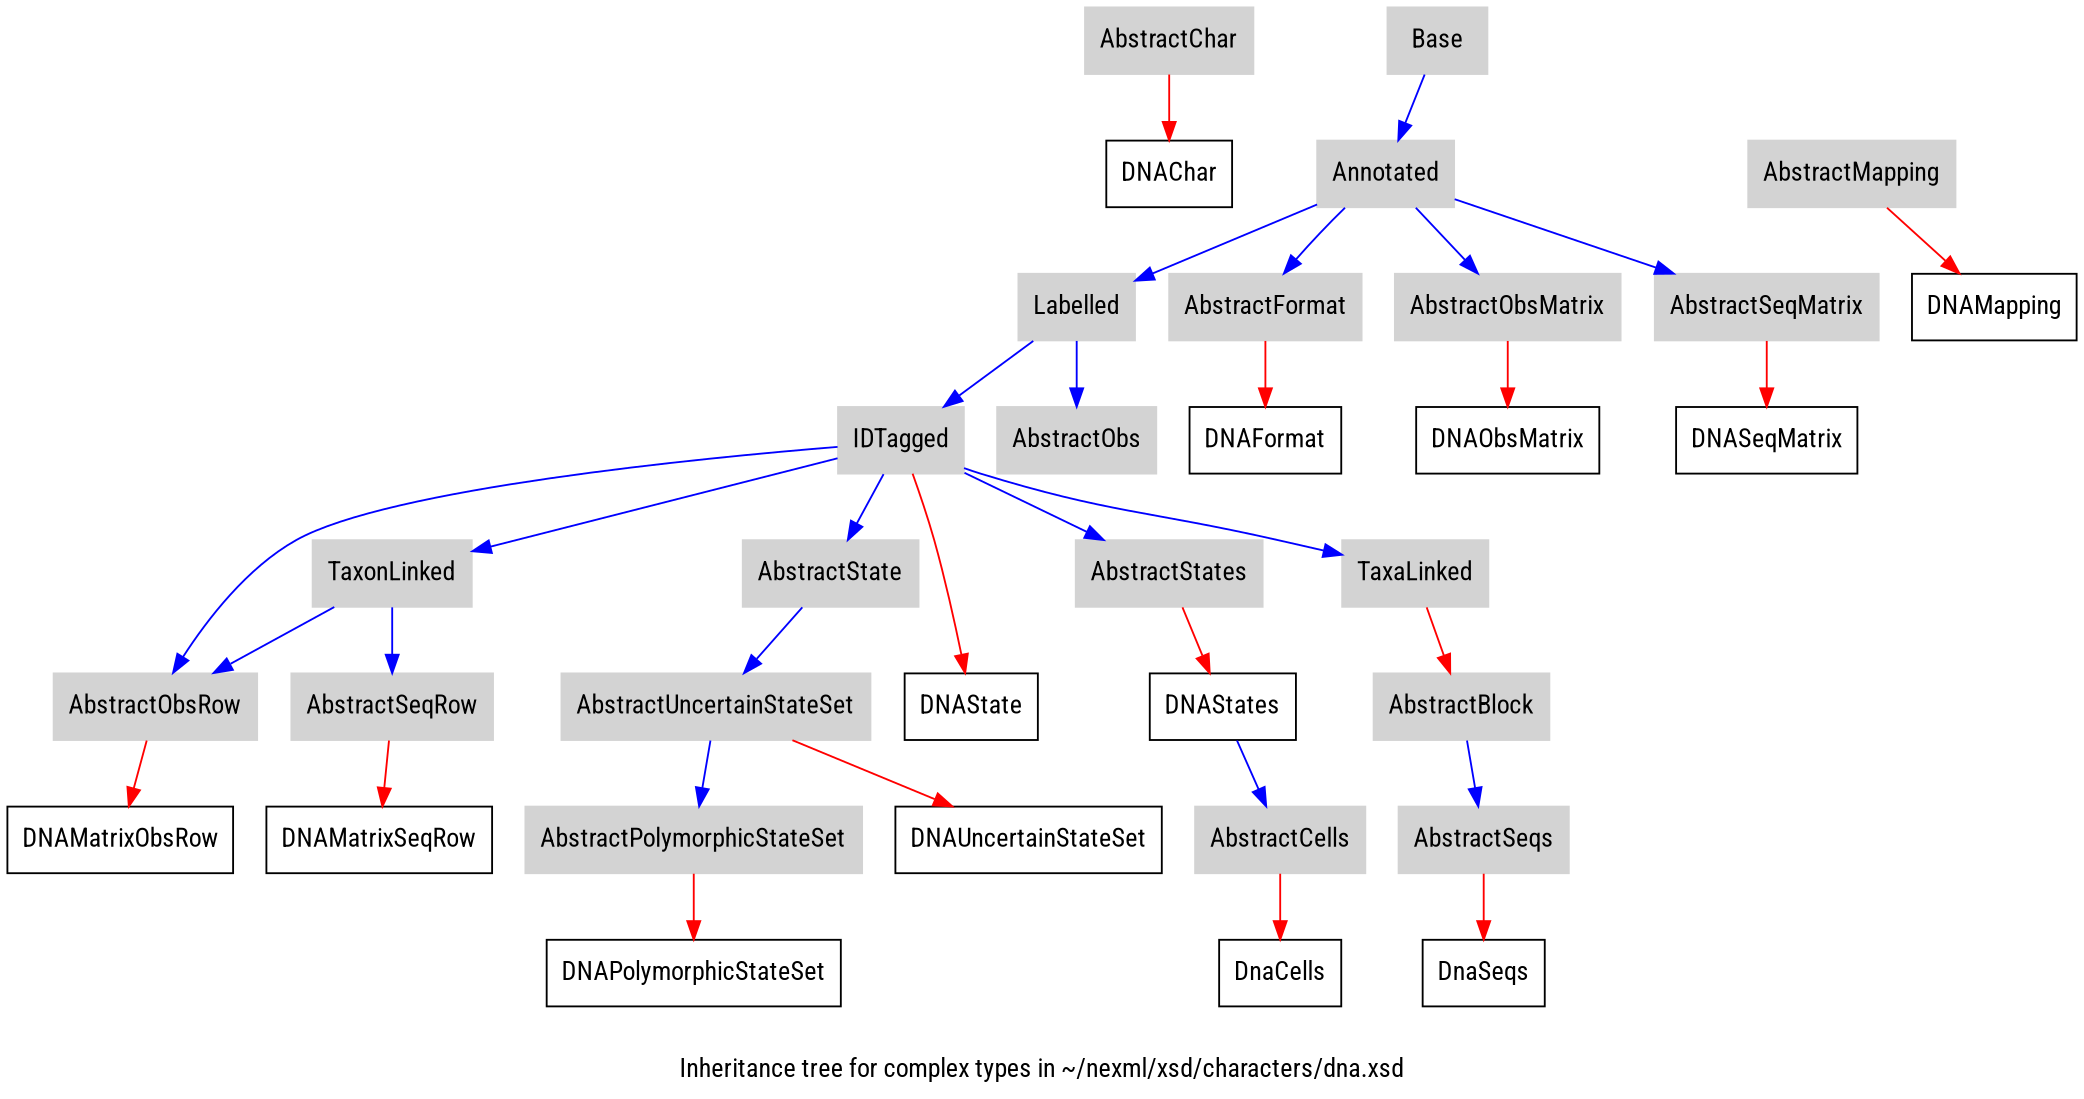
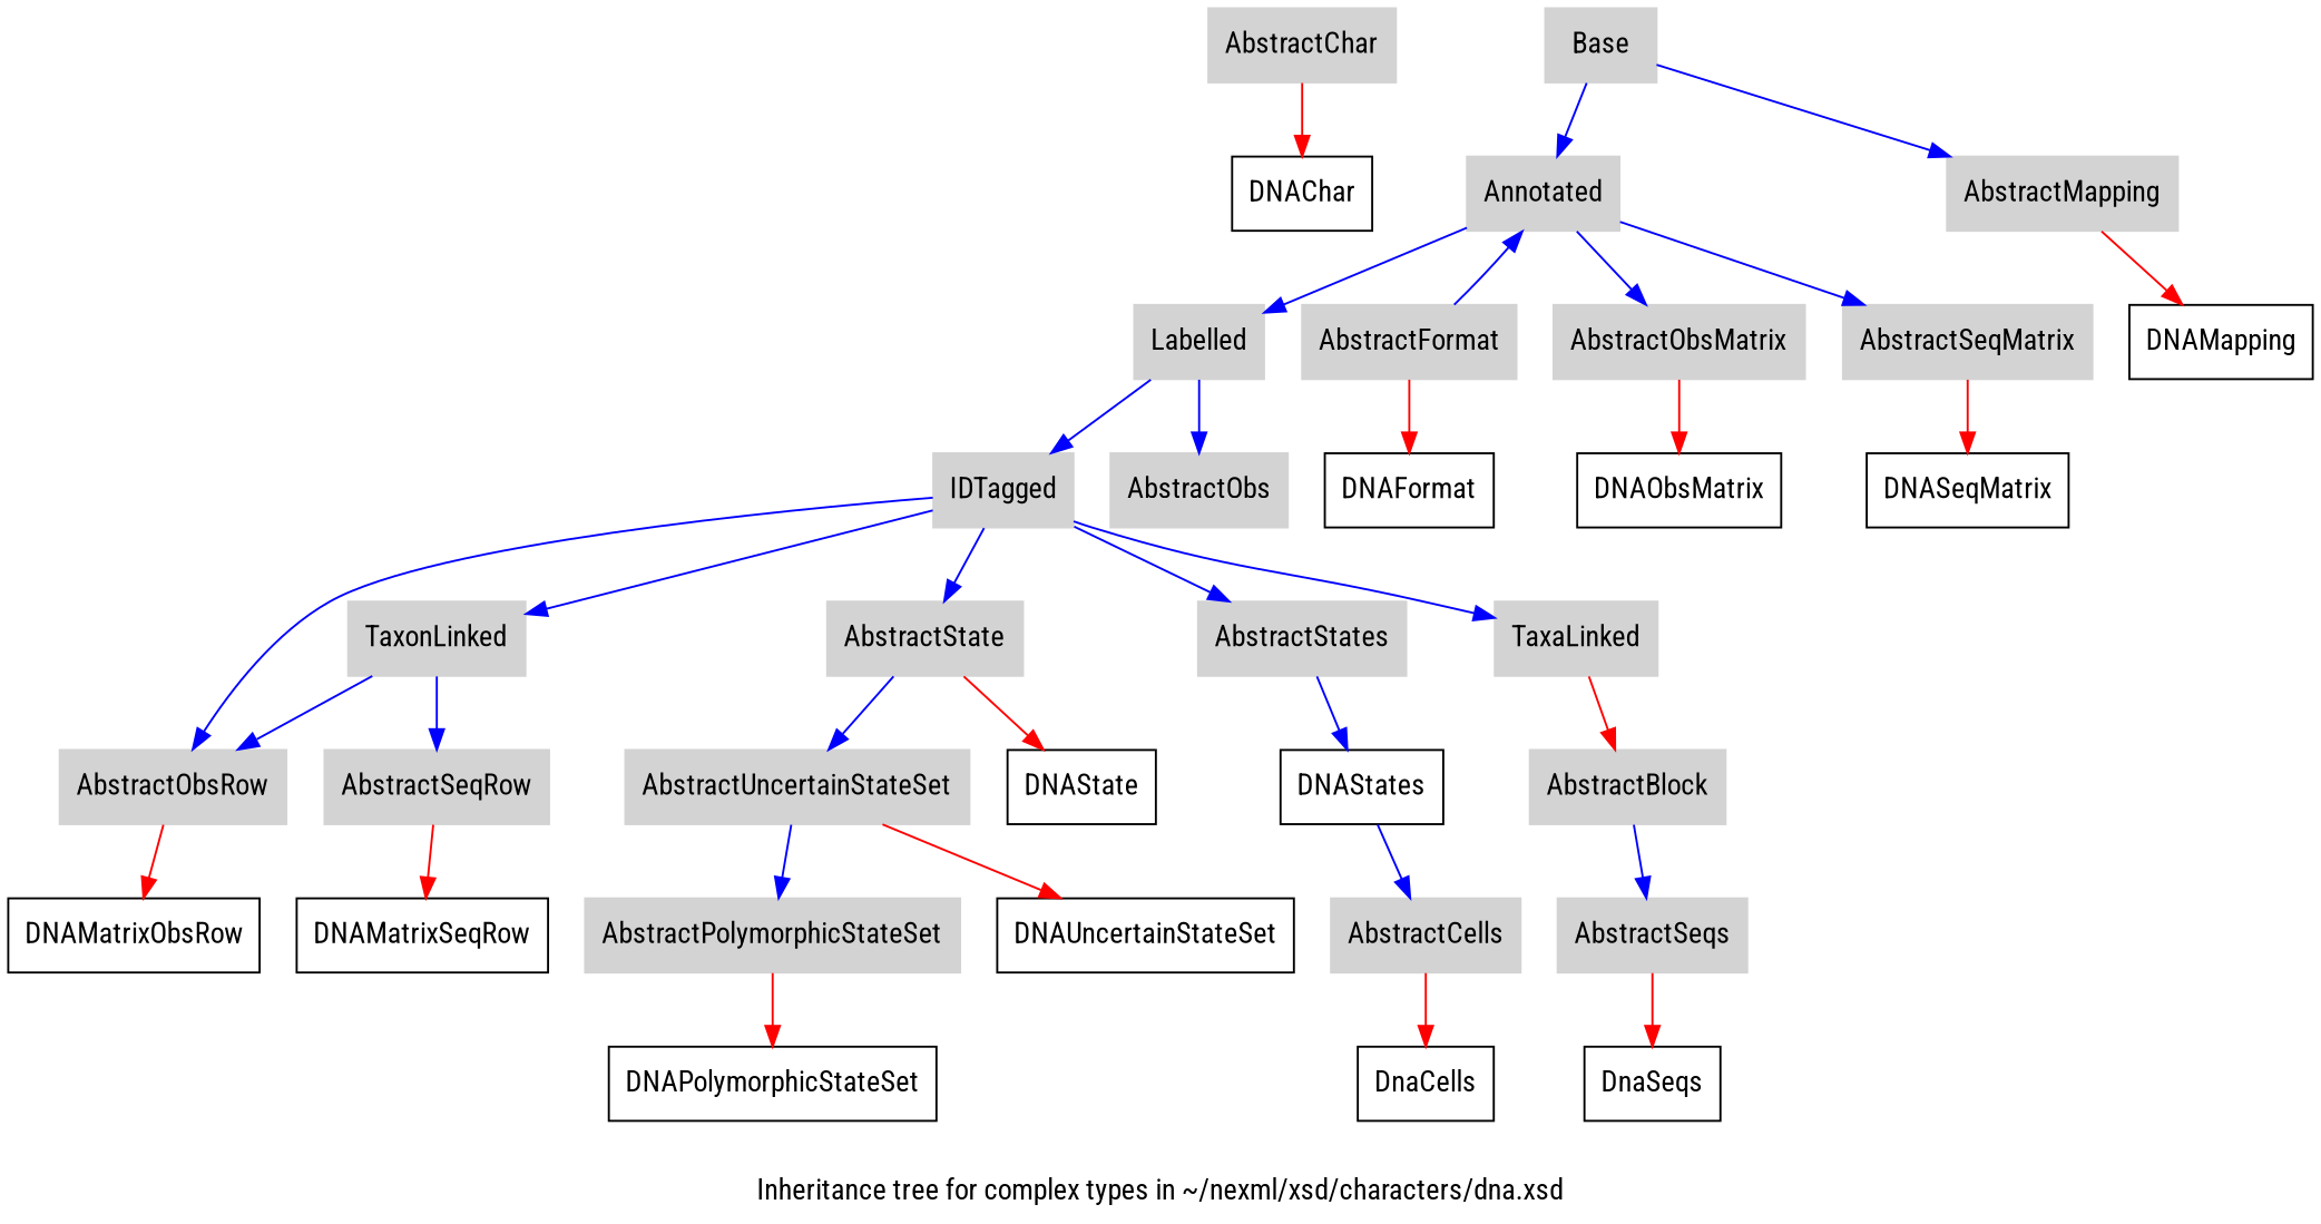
  digraph {
    fontname="Roboto Condensed"
    label="Inheritance tree for complex types in ~/nexml/xsd/characters/dna.xsd"
    node [fontname="Roboto Condensed" shape=box color=lightgrey style=filled]
    edge [color=blue fontname="Roboto Condensed"]
    DNAChar [color="" style=""]
    AbstractChar
    IDTagged
    TaxonLinked
    AbstractState
    AbstractStates
    TaxaLinked
    AbstractObsRow
    AbstractSeqRow
    AbstractUncertainStateSet
    DNAState [color="" style=""]
    DNAStates [color="" style=""]
    AbstractBlock
    Labelled
    AbstractObs
    Annotated
    AbstractFormat
    AbstractObsMatrix
    AbstractSeqMatrix
    DNAFormat [color="" style=""]
    DNAObsMatrix [color="" style=""]
    DNASeqMatrix [color="" style=""]
    Base
    AbstractMapping
    DNAMapping [color="" style=""]
    DNAMatrixObsRow [color="" style=""]
    DNAMatrixSeqRow [color="" style=""]
    DNAPolymorphicStateSet [color="" style=""]
    AbstractPolymorphicStateSet
    DNAUncertainStateSet [color="" style=""]
    AbstractCells
    DnaCells [color="" style=""]
    AbstractSeqs
    DnaSeqs [color="" style=""]
    AbstractChar -> DNAChar [color=red]
    IDTagged -> TaxonLinked
    IDTagged -> AbstractState
    IDTagged -> AbstractStates
    IDTagged -> TaxaLinked
    IDTagged -> AbstractObsRow
    TaxonLinked -> AbstractObsRow
    TaxonLinked -> AbstractSeqRow
    AbstractState -> AbstractUncertainStateSet
-   IDTagged -> DNAState [color=red]
-   AbstractStates -> DNAStates [color=red]
+   AbstractState -> DNAState [color=red]
+   AbstractStates -> DNAStates
    TaxaLinked -> AbstractBlock [color=red]
    AbstractObsRow -> DNAMatrixObsRow [color=red]
    AbstractSeqRow -> DNAMatrixSeqRow [color=red]
    AbstractUncertainStateSet -> AbstractPolymorphicStateSet
    AbstractUncertainStateSet -> DNAUncertainStateSet [color=red]
    DNAStates -> AbstractCells
    AbstractBlock -> AbstractSeqs
    Labelled -> IDTagged
    Labelled -> AbstractObs
    Annotated -> Labelled
-   Annotated -> AbstractFormat
+   AbstractFormat -> Annotated
    Annotated -> AbstractObsMatrix
    Annotated -> AbstractSeqMatrix
    AbstractFormat -> DNAFormat [color=red]
    AbstractObsMatrix -> DNAObsMatrix [color=red]
    AbstractSeqMatrix -> DNASeqMatrix [color=red]
    Base -> Annotated
+   Base -> AbstractMapping
    AbstractMapping -> DNAMapping [color=red]
    AbstractPolymorphicStateSet -> DNAPolymorphicStateSet [color=red]
    AbstractCells -> DnaCells [color=red]
    AbstractSeqs -> DnaSeqs [color=red]
  }
